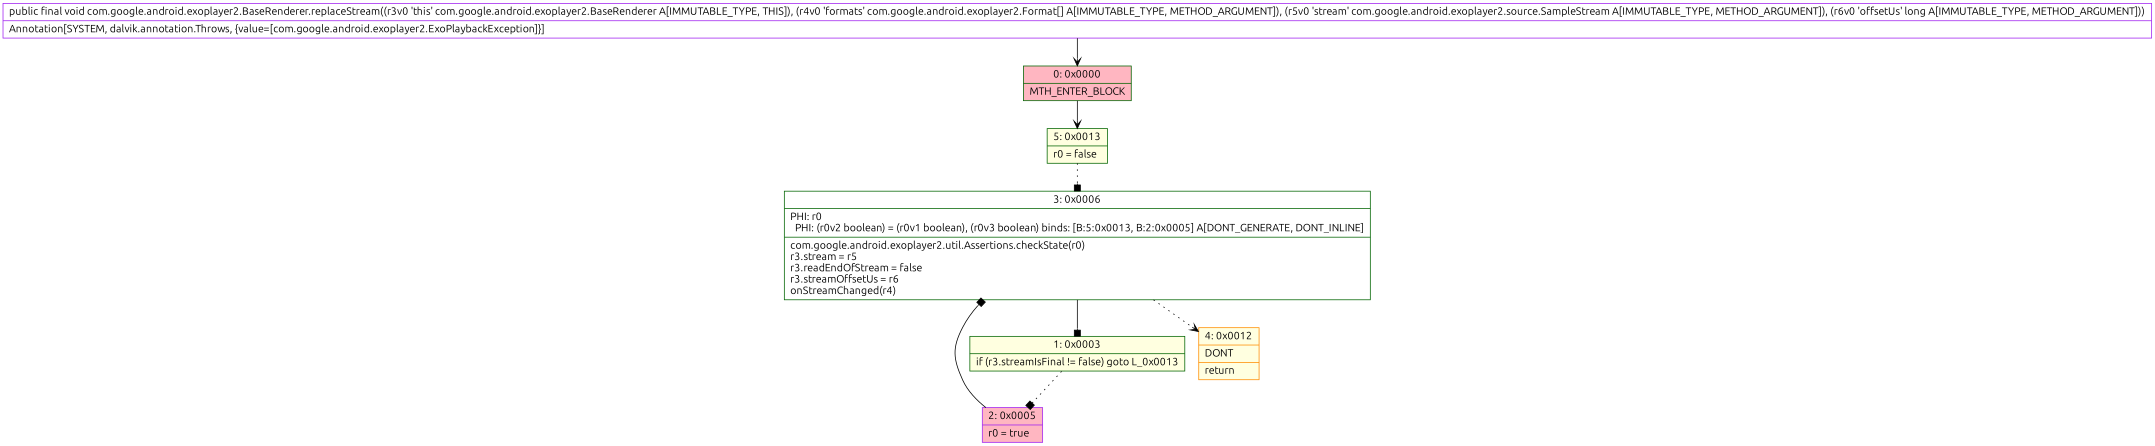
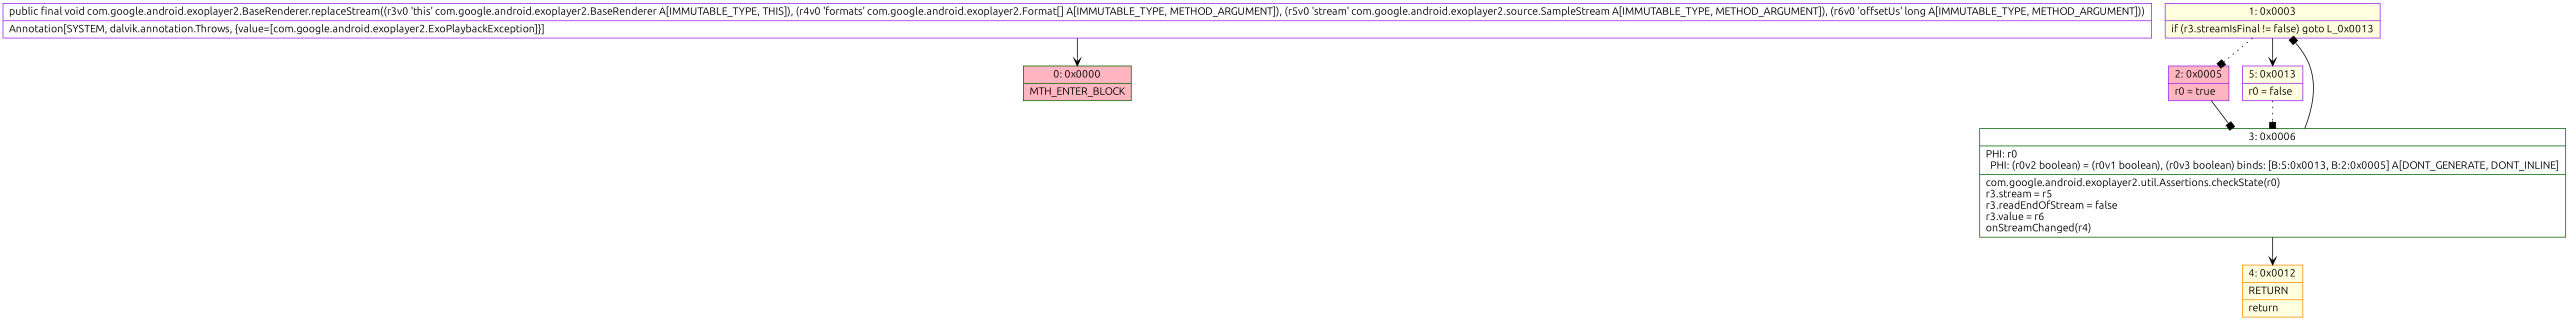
  digraph {
    fontname=Ubuntu
    node [color=darkgreen fillcolor=lightyellow fontname=Ubuntu shape=record style=filled]
    edge [arrowhead=box fontname=Ubuntu style=solid]
    n1 [fillcolor=lightpink label="{0\:\ 0x0000|MTH_ENTER_BLOCK\l}"]
-   n2 [label="{1\:\ 0x0003|if (r3.streamIsFinal != false) goto L_0x0013\l}"]
+   n2 [color=purple label="{1\:\ 0x0003|if (r3.streamIsFinal != false) goto L_0x0013\l}"]
    n3 [color=purple fillcolor=lightpink label="{2\:\ 0x0005|r0 = true\l}"]
-   n4 [label="{5\:\ 0x0013|r0 = false\l}"]
-   n5 [fillcolor=white label="{3\:\ 0x0006|PHI: r0 \l  PHI: (r0v2 boolean) = (r0v1 boolean), (r0v3 boolean) binds: [B:5:0x0013, B:2:0x0005] A[DONT_GENERATE, DONT_INLINE]\l|com.google.android.exoplayer2.util.Assertions.checkState(r0)\lr3.stream = r5\lr3.readEndOfStream = false\lr3.streamOffsetUs = r6\lonStreamChanged(r4)\l}"]
-   n6 [color=darkorange label="{4\:\ 0x0012|DONT\l|return\l}"]
+   n4 [color=purple label="{5\:\ 0x0013|r0 = false\l}"]
+   n5 [fillcolor=white label="{3\:\ 0x0006|PHI: r0 \l  PHI: (r0v2 boolean) = (r0v1 boolean), (r0v3 boolean) binds: [B:5:0x0013, B:2:0x0005] A[DONT_GENERATE, DONT_INLINE]\l|com.google.android.exoplayer2.util.Assertions.checkState(r0)\lr3.stream = r5\lr3.readEndOfStream = false\lr3.value = r6\lonStreamChanged(r4)\l}"]
+   n6 [color=darkorange label="{4\:\ 0x0012|RETURN\l|return\l}"]
    n7 [color=purple fillcolor=white label="{public final void com.google.android.exoplayer2.BaseRenderer.replaceStream((r3v0 'this' com.google.android.exoplayer2.BaseRenderer A[IMMUTABLE_TYPE, THIS]), (r4v0 'formats' com.google.android.exoplayer2.Format[] A[IMMUTABLE_TYPE, METHOD_ARGUMENT]), (r5v0 'stream' com.google.android.exoplayer2.source.SampleStream A[IMMUTABLE_TYPE, METHOD_ARGUMENT]), (r6v0 'offsetUs' long A[IMMUTABLE_TYPE, METHOD_ARGUMENT]))  | Annotation[SYSTEM, dalvik.annotation.Throws, \{value=[com.google.android.exoplayer2.ExoPlaybackException]\}]\l}"]
    n2 -> n3 [style=dotted]
-   n1 -> n4 [arrowhead=vee]
+   n2 -> n4 [arrowhead=vee]
    n3 -> n5
    n4 -> n5 [style=dotted]
    n5 -> n2
-   n5 -> n6 [arrowhead=vee style=dotted]
+   n5 -> n6 [arrowhead=vee]
    n7 -> n1 [arrowhead=vee]
  }
